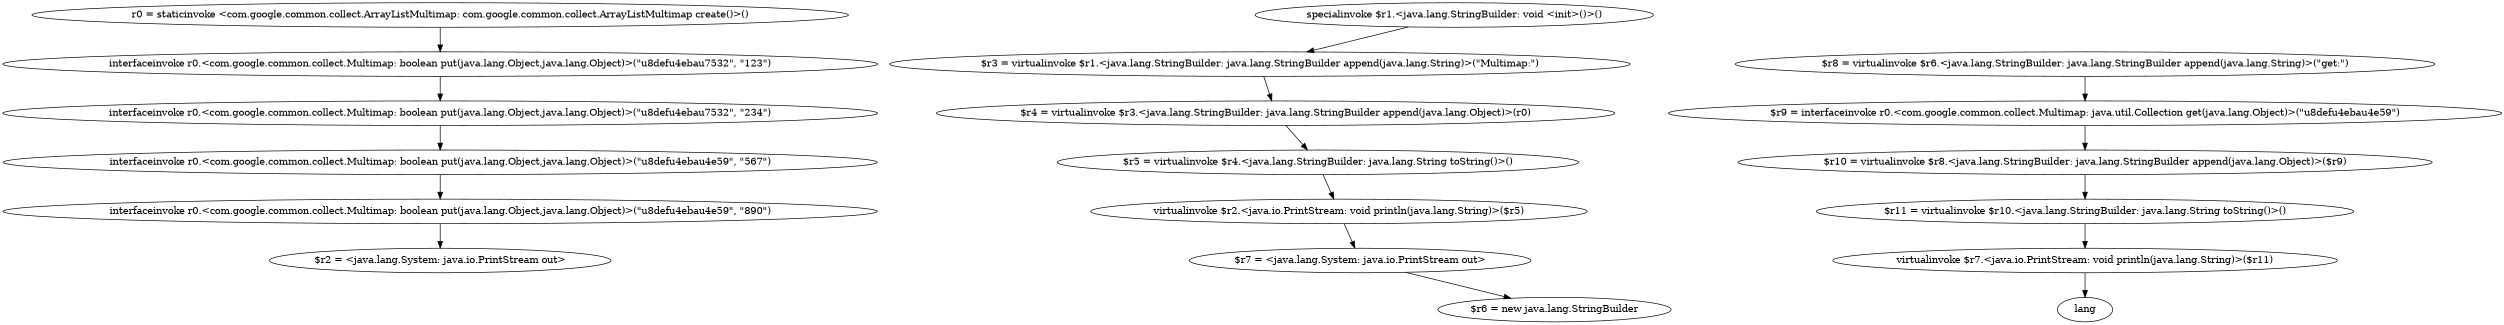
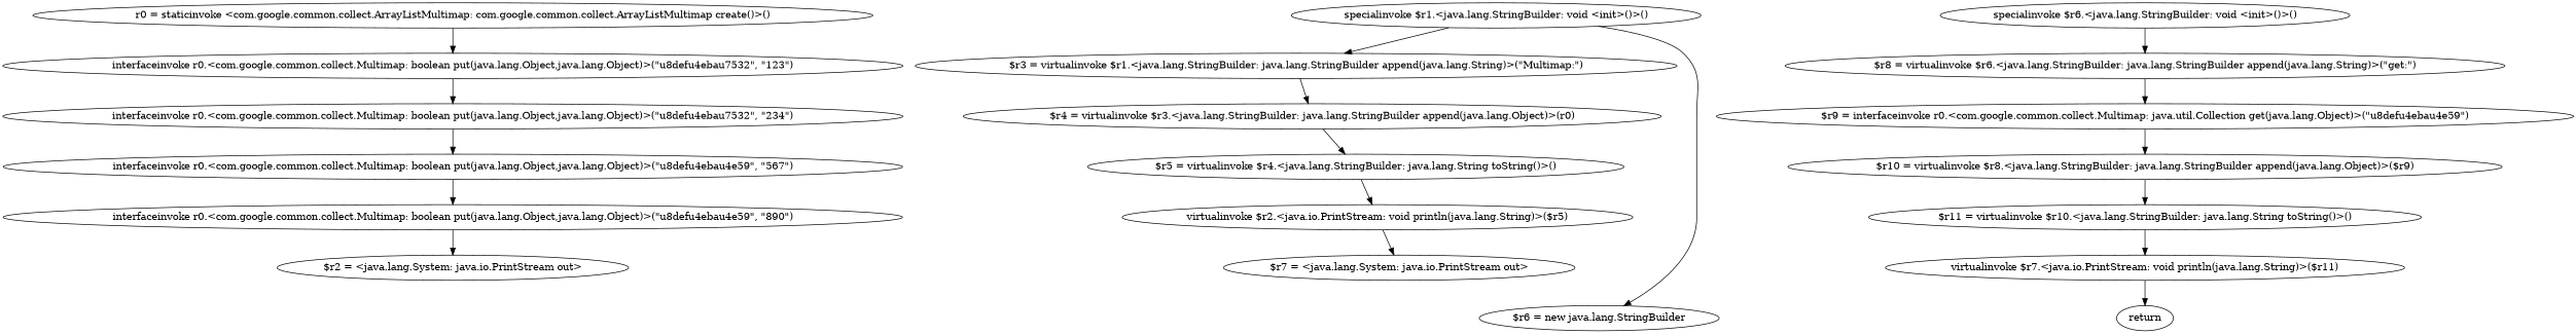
  digraph {
    "r0 = staticinvoke <com.google.common.collect.ArrayListMultimap: com.google.common.collect.ArrayListMultimap create()>()"
    "interfaceinvoke r0.<com.google.common.collect.Multimap: boolean put(java.lang.Object,java.lang.Object)>(\"\u8def\u4eba\u7532\", \"123\")"
    "interfaceinvoke r0.<com.google.common.collect.Multimap: boolean put(java.lang.Object,java.lang.Object)>(\"\u8def\u4eba\u7532\", \"234\")"
    "interfaceinvoke r0.<com.google.common.collect.Multimap: boolean put(java.lang.Object,java.lang.Object)>(\"\u8def\u4eba\u4e59\", \"567\")"
    "interfaceinvoke r0.<com.google.common.collect.Multimap: boolean put(java.lang.Object,java.lang.Object)>(\"\u8def\u4eba\u4e59\", \"890\")"
    "$r2 = <java.lang.System: java.io.PrintStream out>"
    "specialinvoke $r1.<java.lang.StringBuilder: void <init>()>()"
    "$r3 = virtualinvoke $r1.<java.lang.StringBuilder: java.lang.StringBuilder append(java.lang.String)>(\"Multimap:\")"
    "$r4 = virtualinvoke $r3.<java.lang.StringBuilder: java.lang.StringBuilder append(java.lang.Object)>(r0)"
    "$r5 = virtualinvoke $r4.<java.lang.StringBuilder: java.lang.String toString()>()"
    "virtualinvoke $r2.<java.io.PrintStream: void println(java.lang.String)>($r5)"
    "$r7 = <java.lang.System: java.io.PrintStream out>"
    "$r6 = new java.lang.StringBuilder"
+   "specialinvoke $r6.<java.lang.StringBuilder: void <init>()>()"
    "$r8 = virtualinvoke $r6.<java.lang.StringBuilder: java.lang.StringBuilder append(java.lang.String)>(\"get:\")"
    "$r9 = interfaceinvoke r0.<com.google.common.collect.Multimap: java.util.Collection get(java.lang.Object)>(\"\u8def\u4eba\u4e59\")"
    "$r10 = virtualinvoke $r8.<java.lang.StringBuilder: java.lang.StringBuilder append(java.lang.Object)>($r9)"
    "$r11 = virtualinvoke $r10.<java.lang.StringBuilder: java.lang.String toString()>()"
    "virtualinvoke $r7.<java.io.PrintStream: void println(java.lang.String)>($r11)"
-   return [label=lang]
+   return
    "r0 = staticinvoke <com.google.common.collect.ArrayListMultimap: com.google.common.collect.ArrayListMultimap create()>()" -> "interfaceinvoke r0.<com.google.common.collect.Multimap: boolean put(java.lang.Object,java.lang.Object)>(\"\u8def\u4eba\u7532\", \"123\")"
    "interfaceinvoke r0.<com.google.common.collect.Multimap: boolean put(java.lang.Object,java.lang.Object)>(\"\u8def\u4eba\u7532\", \"123\")" -> "interfaceinvoke r0.<com.google.common.collect.Multimap: boolean put(java.lang.Object,java.lang.Object)>(\"\u8def\u4eba\u7532\", \"234\")"
    "interfaceinvoke r0.<com.google.common.collect.Multimap: boolean put(java.lang.Object,java.lang.Object)>(\"\u8def\u4eba\u7532\", \"234\")" -> "interfaceinvoke r0.<com.google.common.collect.Multimap: boolean put(java.lang.Object,java.lang.Object)>(\"\u8def\u4eba\u4e59\", \"567\")"
    "interfaceinvoke r0.<com.google.common.collect.Multimap: boolean put(java.lang.Object,java.lang.Object)>(\"\u8def\u4eba\u4e59\", \"567\")" -> "interfaceinvoke r0.<com.google.common.collect.Multimap: boolean put(java.lang.Object,java.lang.Object)>(\"\u8def\u4eba\u4e59\", \"890\")"
    "interfaceinvoke r0.<com.google.common.collect.Multimap: boolean put(java.lang.Object,java.lang.Object)>(\"\u8def\u4eba\u4e59\", \"890\")" -> "$r2 = <java.lang.System: java.io.PrintStream out>"
    "specialinvoke $r1.<java.lang.StringBuilder: void <init>()>()" -> "$r3 = virtualinvoke $r1.<java.lang.StringBuilder: java.lang.StringBuilder append(java.lang.String)>(\"Multimap:\")"
    "$r3 = virtualinvoke $r1.<java.lang.StringBuilder: java.lang.StringBuilder append(java.lang.String)>(\"Multimap:\")" -> "$r4 = virtualinvoke $r3.<java.lang.StringBuilder: java.lang.StringBuilder append(java.lang.Object)>(r0)"
    "$r4 = virtualinvoke $r3.<java.lang.StringBuilder: java.lang.StringBuilder append(java.lang.Object)>(r0)" -> "$r5 = virtualinvoke $r4.<java.lang.StringBuilder: java.lang.String toString()>()"
    "$r5 = virtualinvoke $r4.<java.lang.StringBuilder: java.lang.String toString()>()" -> "virtualinvoke $r2.<java.io.PrintStream: void println(java.lang.String)>($r5)"
    "virtualinvoke $r2.<java.io.PrintStream: void println(java.lang.String)>($r5)" -> "$r7 = <java.lang.System: java.io.PrintStream out>"
-   "$r7 = <java.lang.System: java.io.PrintStream out>" -> "$r6 = new java.lang.StringBuilder"
+   "specialinvoke $r1.<java.lang.StringBuilder: void <init>()>()" -> "$r6 = new java.lang.StringBuilder"
+   "specialinvoke $r6.<java.lang.StringBuilder: void <init>()>()" -> "$r8 = virtualinvoke $r6.<java.lang.StringBuilder: java.lang.StringBuilder append(java.lang.String)>(\"get:\")"
    "$r8 = virtualinvoke $r6.<java.lang.StringBuilder: java.lang.StringBuilder append(java.lang.String)>(\"get:\")" -> "$r9 = interfaceinvoke r0.<com.google.common.collect.Multimap: java.util.Collection get(java.lang.Object)>(\"\u8def\u4eba\u4e59\")"
    "$r9 = interfaceinvoke r0.<com.google.common.collect.Multimap: java.util.Collection get(java.lang.Object)>(\"\u8def\u4eba\u4e59\")" -> "$r10 = virtualinvoke $r8.<java.lang.StringBuilder: java.lang.StringBuilder append(java.lang.Object)>($r9)"
    "$r10 = virtualinvoke $r8.<java.lang.StringBuilder: java.lang.StringBuilder append(java.lang.Object)>($r9)" -> "$r11 = virtualinvoke $r10.<java.lang.StringBuilder: java.lang.String toString()>()"
    "$r11 = virtualinvoke $r10.<java.lang.StringBuilder: java.lang.String toString()>()" -> "virtualinvoke $r7.<java.io.PrintStream: void println(java.lang.String)>($r11)"
    "virtualinvoke $r7.<java.io.PrintStream: void println(java.lang.String)>($r11)" -> return
  }
